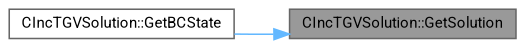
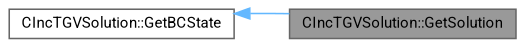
  digraph {
    rankdir=RL
    fontname=Roboto
    node [fontname=Roboto fontsize=10 shape=box style=filled]
    n1 [color=gray40 fillcolor=grey60 fontcolor=black height=0.2 label="CIncTGVSolution::GetSolution" width=0.4]
    n2 [color=grey40 fillcolor=white height=0.2 label="CIncTGVSolution::GetBCState" width=0.4]
-   n1 -> n2 [color=steelblue1 dir=back fontname=Roboto fontsize=10 labelfontname=Helvetica labelfontsize=10 style=solid]
+   n2 -> n1 [color=steelblue1 dir=back fontname=Roboto fontsize=10 labelfontname=Helvetica labelfontsize=10 style=solid]
  }
